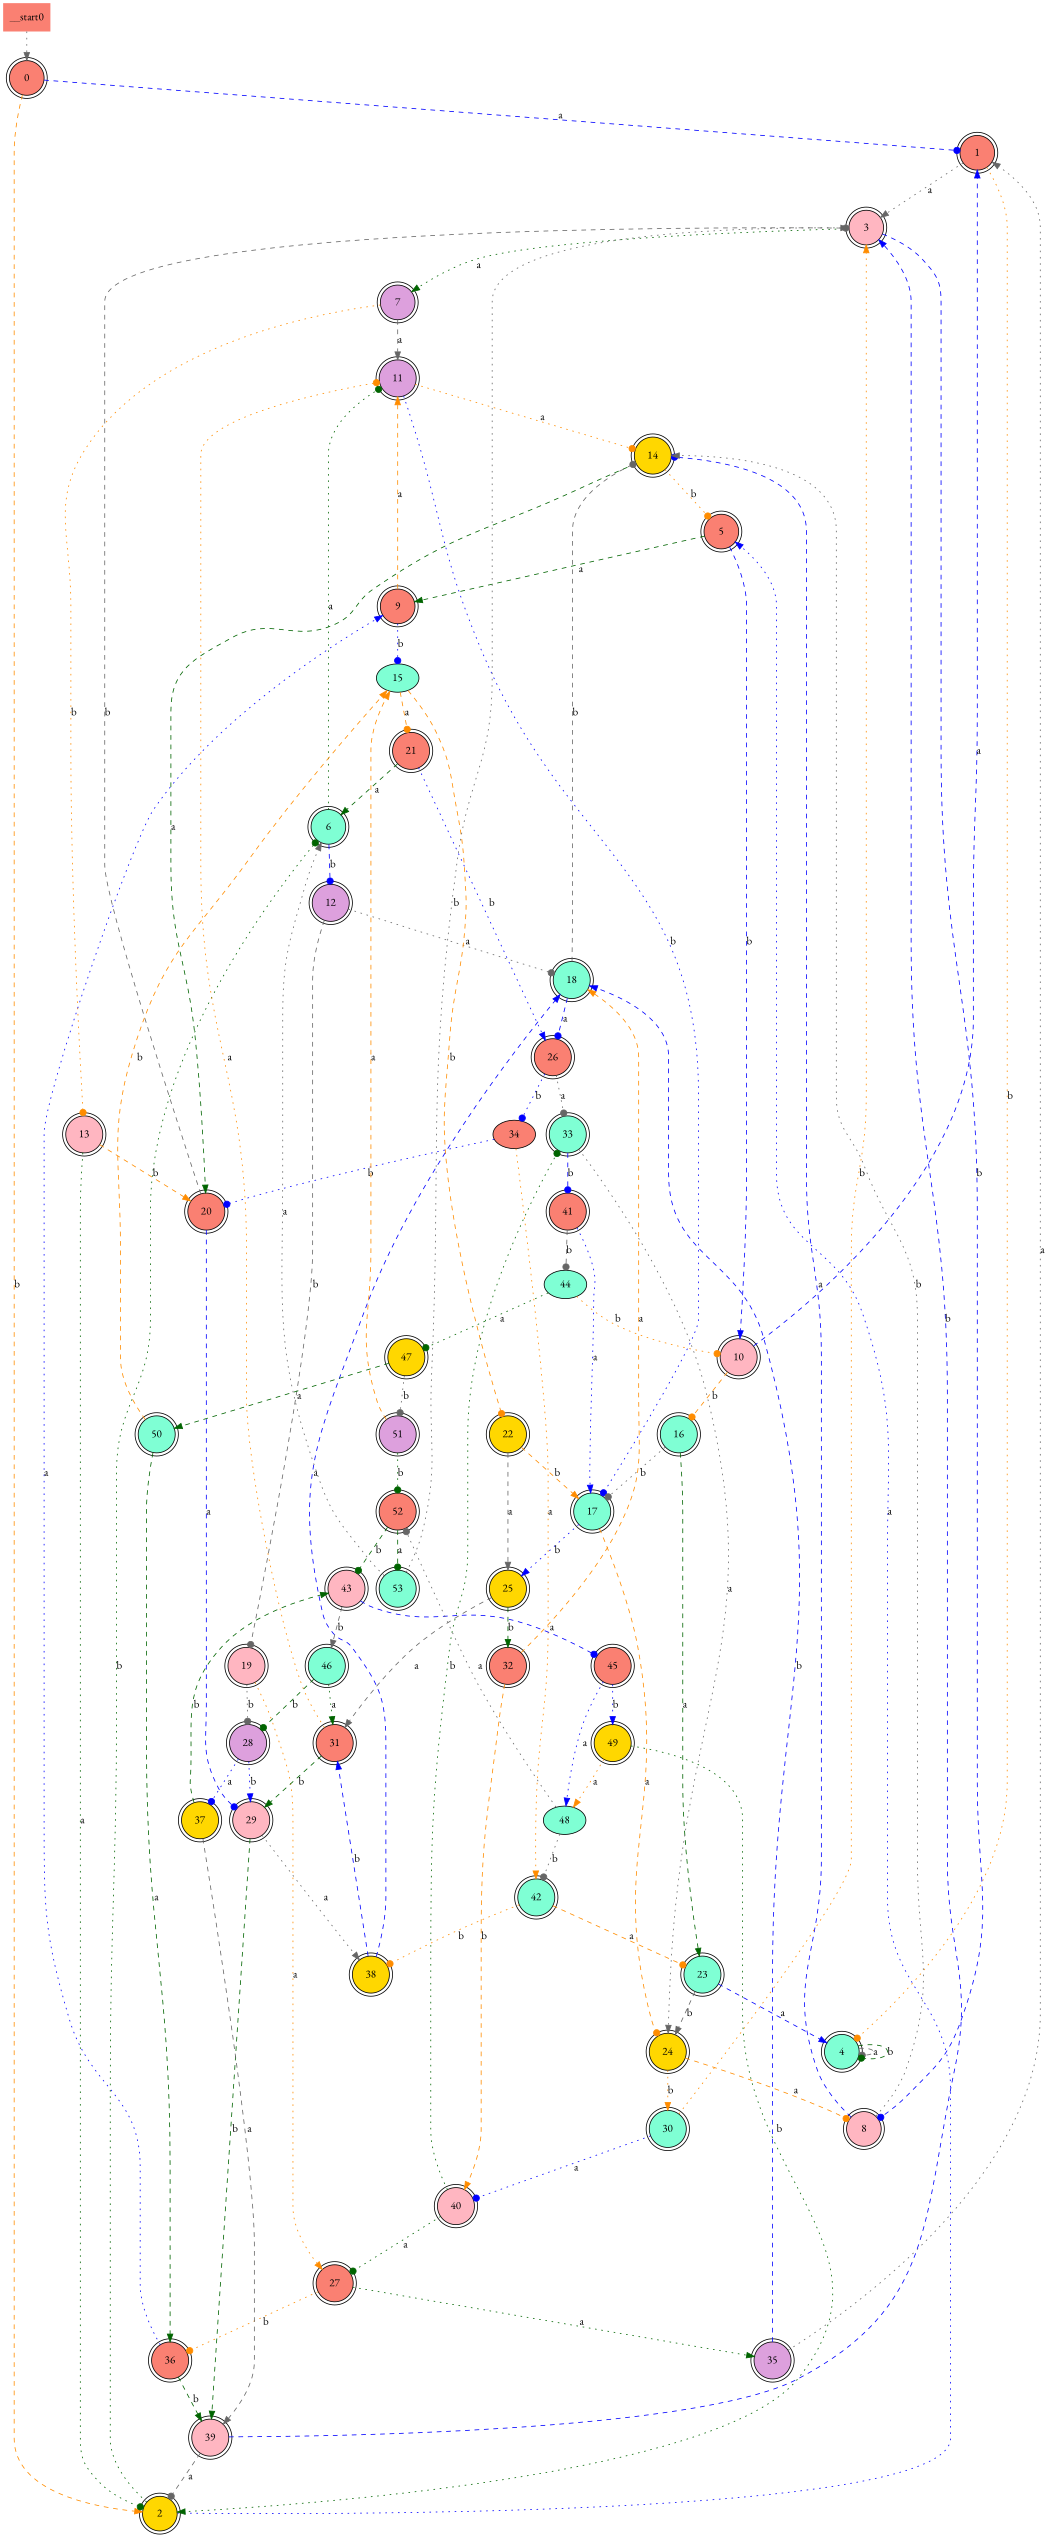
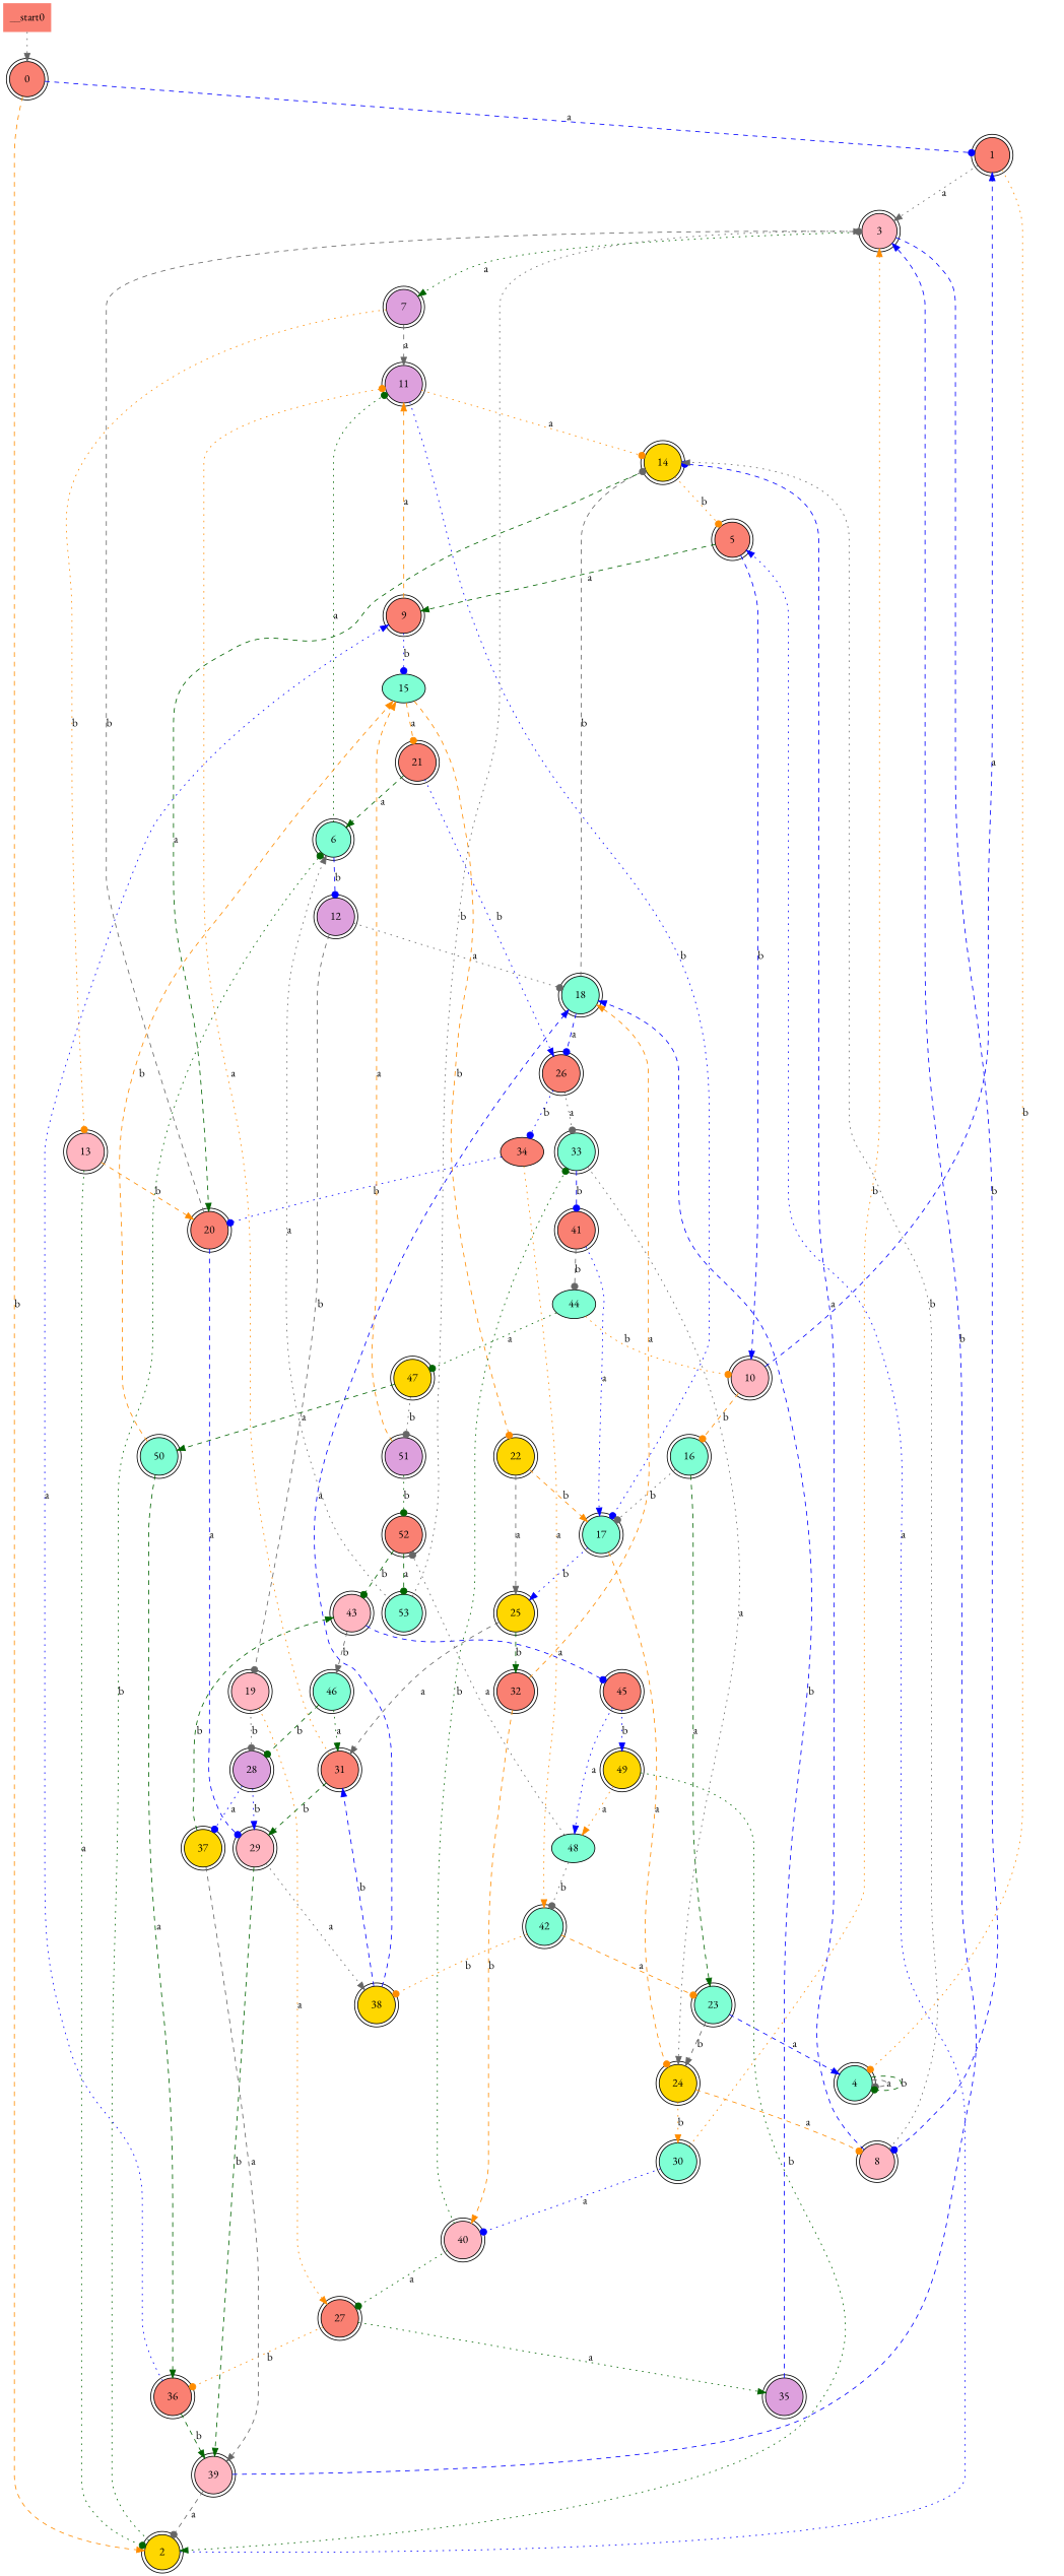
  digraph {
    fontname="EB Garamond"
    node [fillcolor=salmon fontname="EB Garamond" shape=doublecircle style=filled]
    edge [arrowhead=normal color=blue fontname="EB Garamond" style=dashed]
    __start0 [shape=none]
    0
    1
    2 [fillcolor=gold]
    3 [fillcolor=lightpink]
    4 [fillcolor=aquamarine]
    5
    6 [fillcolor=aquamarine]
    7 [fillcolor=plum]
    8 [fillcolor=lightpink]
    9
    10 [fillcolor=lightpink]
    11 [fillcolor=plum]
    12 [fillcolor=plum]
    13 [fillcolor=lightpink]
    14 [fillcolor=gold]
    15 [fillcolor=aquamarine shape=""]
    16 [fillcolor=aquamarine]
    17 [fillcolor=aquamarine]
    18 [fillcolor=aquamarine]
    19 [fillcolor=lightpink]
    20
    21
    22 [fillcolor=gold]
    23 [fillcolor=aquamarine]
    24 [fillcolor=gold]
    25 [fillcolor=gold]
    26
    27
    28 [fillcolor=plum]
    29 [fillcolor=lightpink]
    30 [fillcolor=aquamarine]
    31
    32
    33 [fillcolor=aquamarine]
    34 [shape=""]
    35 [fillcolor=plum]
    36
    37 [fillcolor=gold]
    38 [fillcolor=gold]
    39 [fillcolor=lightpink]
    40 [fillcolor=lightpink]
    41
    42 [fillcolor=aquamarine]
    43 [fillcolor=lightpink]
    44 [fillcolor=aquamarine shape=""]
    45
    46 [fillcolor=aquamarine]
    47 [fillcolor=gold]
    48 [fillcolor=aquamarine shape=""]
    49 [fillcolor=gold]
    50 [fillcolor=aquamarine]
    51 [fillcolor=plum]
    52
    53 [fillcolor=aquamarine]
    __start0 -> 0 [color=gray40 style=dotted]
    0 -> 1 [arrowhead=dot label=a]
    0 -> 2 [color=darkorange label=b]
    1 -> 3 [color=gray40 label=a style=dotted]
    1 -> 4 [arrowhead=dot color=darkorange label=b style=dotted]
    2 -> 5 [label=a style=dotted]
    2 -> 6 [arrowhead=dot color=darkgreen label=b style=dotted]
    3 -> 7 [color=darkgreen label=a style=dotted]
    3 -> 8 [arrowhead=dot label=b]
    4 -> 4 [arrowhead=dot color=gray40 label=a]
    4 -> 4 [arrowhead=dot color=darkgreen label=b]
    5 -> 9 [color=darkgreen label=a]
    5 -> 10 [label=b]
    6 -> 11 [arrowhead=dot color=darkgreen label=a style=dotted]
    6 -> 12 [arrowhead=dot label=b]
    7 -> 11 [color=gray40 label=a]
    7 -> 13 [arrowhead=dot color=darkorange label=b style=dotted]
    8 -> 14 [arrowhead=dot label=a]
    8 -> 14 [color=gray40 label=b style=dotted]
    9 -> 11 [color=darkorange label=a]
    9 -> 15 [arrowhead=dot label=b style=dotted]
    10 -> 1 [label=a]
    10 -> 16 [arrowhead=dot color=darkorange label=b]
    11 -> 14 [arrowhead=dot color=darkorange label=a style=dotted]
    11 -> 17 [arrowhead=dot label=b style=dotted]
    12 -> 18 [arrowhead=dot color=gray40 label=a style=dotted]
    12 -> 19 [arrowhead=dot color=gray40 label=b]
    13 -> 2 [arrowhead=dot color=darkgreen label=a style=dotted]
    13 -> 20 [color=darkorange label=b]
    14 -> 5 [arrowhead=dot color=darkorange label=b style=dotted]
    14 -> 20 [color=darkgreen label=a]
    15 -> 21 [arrowhead=dot color=darkorange label=a]
    15 -> 22 [arrowhead=dot color=darkorange label=b]
    16 -> 17 [arrowhead=dot color=gray40 label=b style=dotted]
    16 -> 23 [color=darkgreen label=a]
    17 -> 24 [arrowhead=dot color=darkorange label=a]
    17 -> 25 [label=b style=dotted]
    18 -> 14 [arrowhead=dot color=gray40 label=b]
    18 -> 26 [arrowhead=dot label=a]
    19 -> 27 [color=darkorange label=a style=dotted]
    19 -> 28 [arrowhead=dot color=gray40 label=b style=dotted]
    20 -> 3 [arrowhead=dot color=gray40 label=b]
    20 -> 29 [arrowhead=dot label=a]
    21 -> 6 [color=darkgreen label=a]
    21 -> 26 [label=b style=dotted]
    22 -> 17 [color=darkorange label=b]
    22 -> 25 [color=gray40 label=a]
    23 -> 4 [label=a]
    23 -> 24 [color=gray40 label=b]
    24 -> 8 [arrowhead=dot color=darkorange label=a]
    24 -> 30 [color=darkorange label=b style=dotted]
    25 -> 31 [color=gray40 label=a]
    25 -> 32 [color=darkgreen label=b]
    26 -> 33 [arrowhead=dot color=gray40 label=a style=dotted]
    26 -> 34 [arrowhead=dot label=b style=dotted]
    27 -> 35 [color=darkgreen label=a style=dotted]
    27 -> 36 [arrowhead=dot color=darkorange label=b style=dotted]
    28 -> 29 [label=b style=dotted]
    28 -> 37 [arrowhead=dot label=a style=dotted]
    29 -> 38 [color=gray40 label=a style=dotted]
    29 -> 39 [color=darkgreen label=b]
    30 -> 3 [color=darkorange label=b style=dotted]
    30 -> 40 [arrowhead=dot label=a style=dotted]
    31 -> 11 [arrowhead=dot color=darkorange label=a style=dotted]
    31 -> 29 [color=darkgreen label=b]
    32 -> 18 [color=darkorange label=a]
    32 -> 40 [color=darkorange label=b]
    33 -> 24 [color=gray40 label=a style=dotted]
    33 -> 41 [arrowhead=dot label=b]
    34 -> 20 [arrowhead=dot label=b style=dotted]
    34 -> 42 [color=darkorange label=a style=dotted]
-   35 -> 1 [color=gray40 label=a style=dotted]
    35 -> 18 [label=b]
    36 -> 9 [label=a style=dotted]
    36 -> 39 [color=darkgreen label=b]
    37 -> 39 [color=gray40 label=a]
    37 -> 43 [color=darkgreen label=b]
    38 -> 18 [label=a]
    38 -> 31 [label=b]
    39 -> 2 [arrowhead=dot color=gray40 label=a]
    39 -> 3 [label=b]
    40 -> 27 [arrowhead=dot color=darkgreen label=a style=dotted]
    40 -> 33 [arrowhead=dot color=darkgreen label=b style=dotted]
    41 -> 17 [label=a style=dotted]
    41 -> 44 [arrowhead=dot color=gray40 label=b]
    42 -> 23 [arrowhead=dot color=darkorange label=a]
    42 -> 38 [arrowhead=dot color=darkorange label=b style=dotted]
    43 -> 45 [arrowhead=dot label=a]
    43 -> 46 [color=gray40 label=b]
    44 -> 10 [arrowhead=dot color=darkorange label=b style=dotted]
    44 -> 47 [arrowhead=dot color=darkgreen label=a style=dotted]
    45 -> 48 [label=a style=dotted]
    45 -> 49 [label=b style=dotted]
    46 -> 28 [arrowhead=dot color=darkgreen label=b]
    46 -> 31 [color=darkgreen label=a style=dotted]
    47 -> 50 [color=darkgreen label=a]
    47 -> 51 [arrowhead=dot color=gray40 label=b style=dotted]
    48 -> 42 [arrowhead=dot color=gray40 label=b style=dotted]
    48 -> 52 [arrowhead=dot color=gray40 label=a style=dotted]
    49 -> 2 [color=darkgreen label=b style=dotted]
    49 -> 48 [color=darkorange label=a style=dotted]
    50 -> 15 [color=darkorange label=b]
    50 -> 36 [color=darkgreen label=a]
    51 -> 15 [color=darkorange label=a]
    51 -> 52 [arrowhead=dot color=darkgreen label=b style=dotted]
    52 -> 43 [arrowhead=dot color=darkgreen label=b]
    52 -> 53 [arrowhead=dot color=darkgreen label=a]
    53 -> 3 [color=gray40 label=b style=dotted]
    53 -> 6 [color=gray40 label=a style=dotted]
  }
